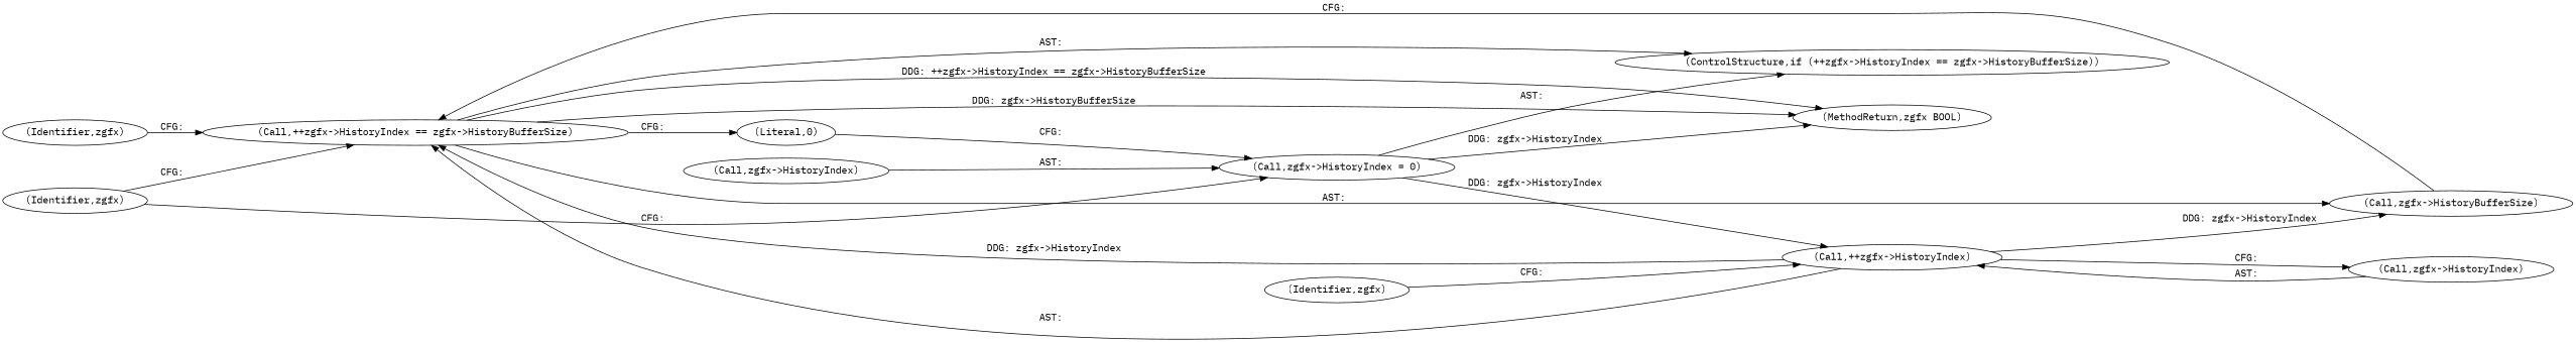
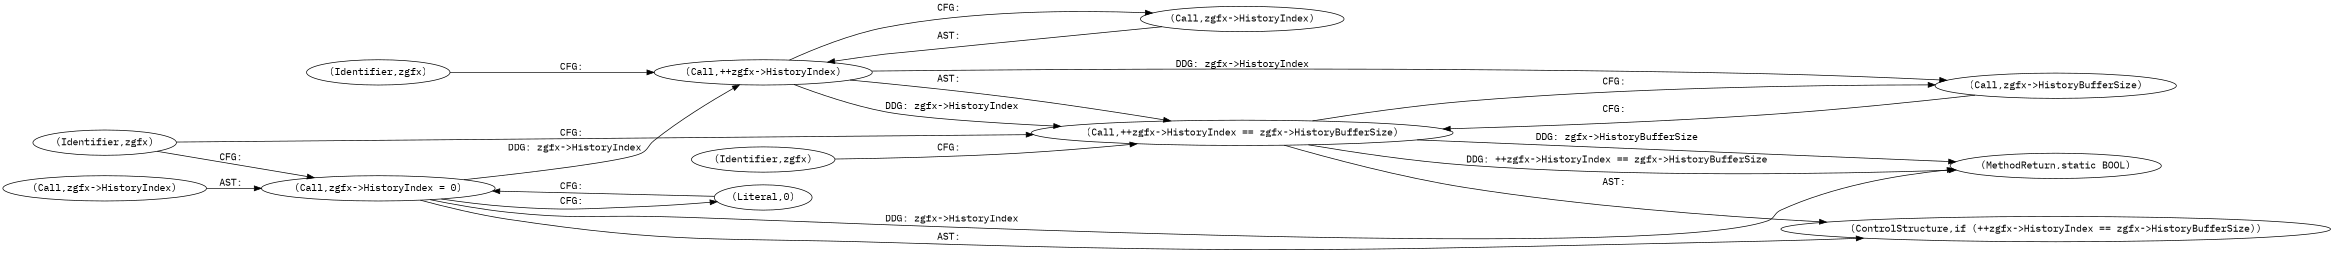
  digraph {
    fontname="IBM Plex Mono"
    rankdir=LR
    node [fontname="IBM Plex Mono"]
    edge [fontname="IBM Plex Mono"]
    n1 [label="(Call,++zgfx->HistoryIndex == zgfx->HistoryBufferSize)"]
    n2 [label="(ControlStructure,if (++zgfx->HistoryIndex == zgfx->HistoryBufferSize))"]
    n3 [label="(Call,zgfx->HistoryBufferSize)"]
-   n4 [label="(MethodReturn,zgfx BOOL)"]
+   n4 [label="(MethodReturn,static BOOL)"]
    n5 [label="(Call,++zgfx->HistoryIndex)"]
    n6 [label="(Call,zgfx->HistoryIndex)"]
    n7 [label="(Call,zgfx->HistoryIndex = 0)"]
    n8 [label="(Literal,0)"]
    n9 [label="(Identifier,zgfx)"]
    n10 [label="(Identifier,zgfx)"]
    n11 [label="(Call,zgfx->HistoryIndex)"]
    n12 [label="(Identifier,zgfx)"]
    n1 -> n2 [label="AST: "]
-   n1 -> n3 [label="AST: "]
+   n1 -> n3 [label="CFG: "]
    n1 -> n4 [label="DDG: ++zgfx->HistoryIndex == zgfx->HistoryBufferSize"]
    n1 -> n4 [label="DDG: zgfx->HistoryBufferSize"]
    n3 -> n1 [label="CFG: "]
    n5 -> n1 [label="AST: "]
    n5 -> n1 [label="DDG: zgfx->HistoryIndex"]
    n5 -> n3 [label="DDG: zgfx->HistoryIndex"]
    n5 -> n6 [label="CFG: "]
    n6 -> n5 [label="AST: "]
    n7 -> n2 [label="AST: "]
    n7 -> n4 [label="DDG: zgfx->HistoryIndex"]
    n7 -> n5 [label="DDG: zgfx->HistoryIndex"]
-   n1 -> n8 [label="CFG: "]
+   n7 -> n8 [label="CFG: "]
    n8 -> n7 [label="CFG: "]
    n9 -> n5 [label="CFG: "]
    n10 -> n1 [label="CFG: "]
    n11 -> n7 [label="AST: "]
    n12 -> n1 [label="CFG: "]
    n12 -> n7 [label="CFG: "]
  }
